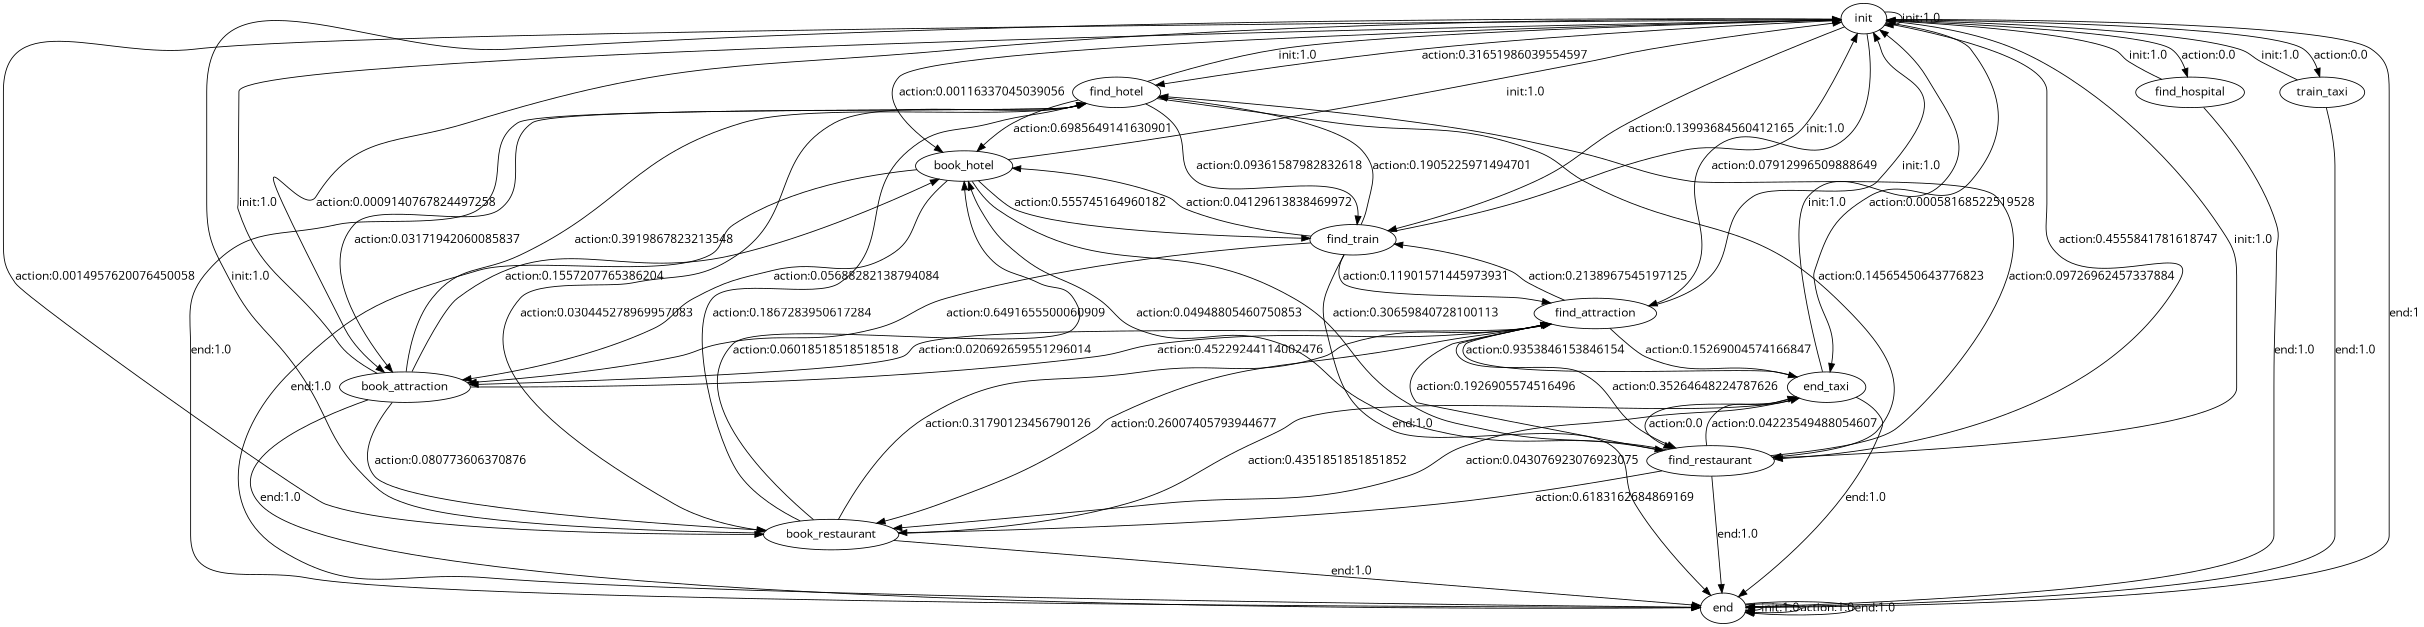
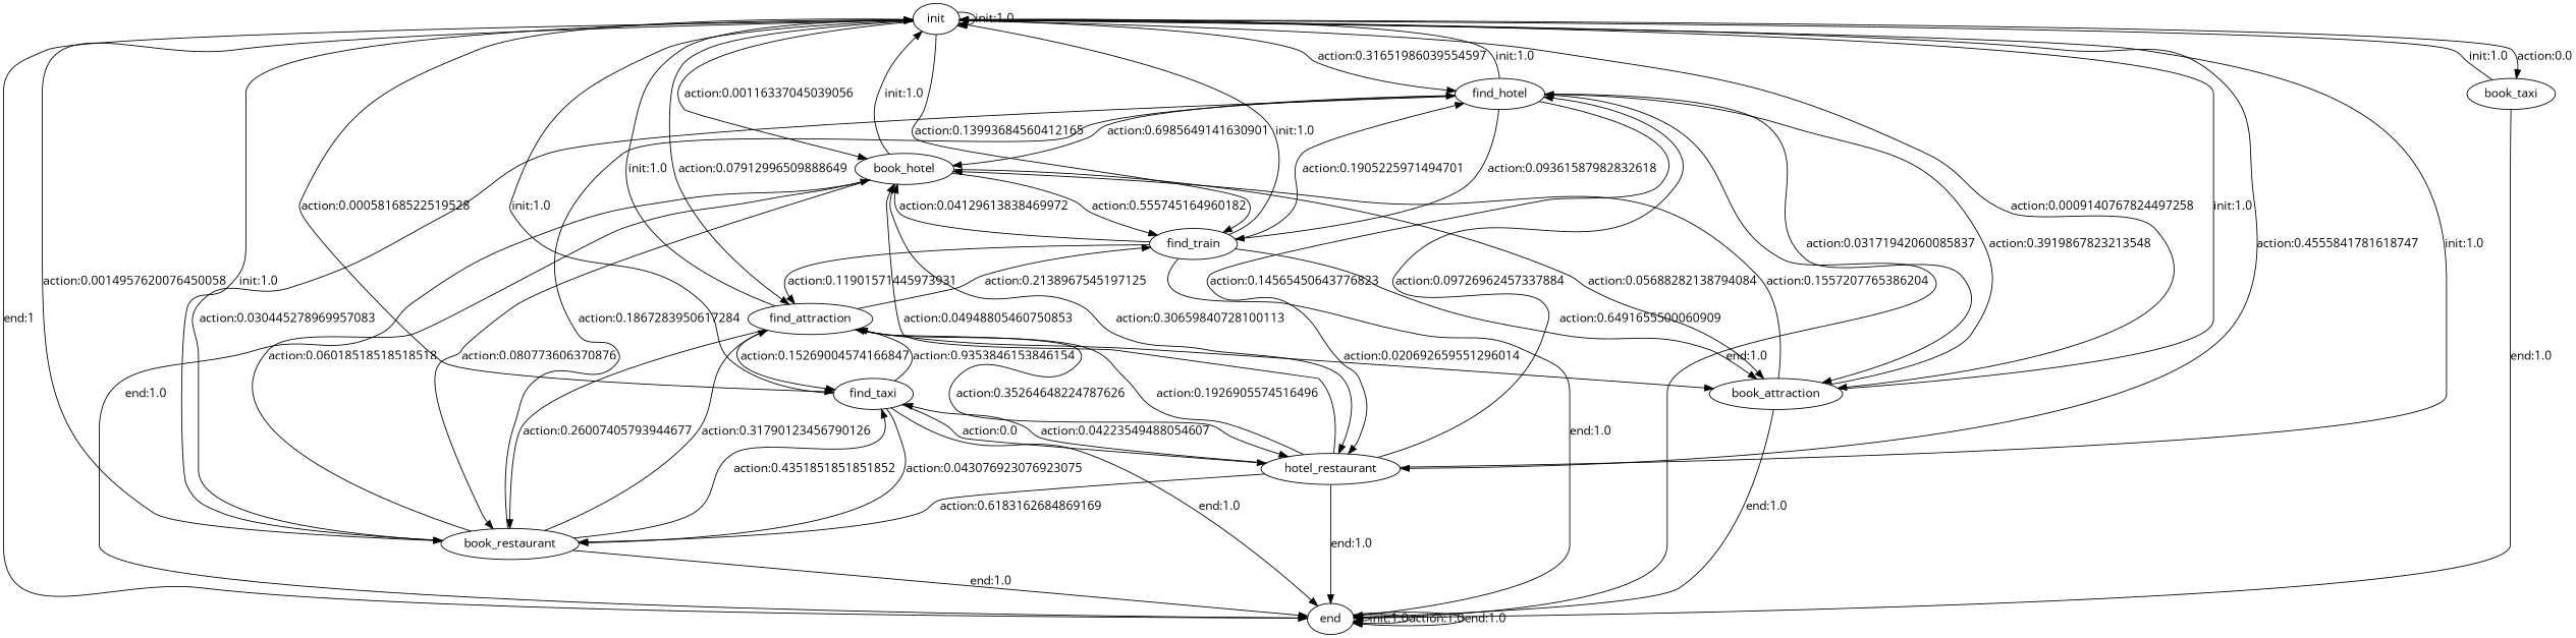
  digraph {
    fontname="Open Sans"
    node [fontname="Open Sans"]
    edge [fontname="Open Sans"]
    n1 [label=init]
    n2 [label=find_hotel]
    n3 [label=book_hotel]
    n4 [label=find_train]
    n5 [label=book_attraction]
    n6 [label=find_attraction]
-   n7 [label=find_restaurant]
+   n7 [label=hotel_restaurant]
    n8 [label=book_restaurant]
-   n9 [label=find_hospital]
-   n10 [label=train_taxi]
-   n11 [label=end_taxi]
+   n10 [label=book_taxi]
+   n11 [label=find_taxi]
    n12 [label=end]
    n1 -> n1 [label="init:1.0"]
    n1 -> n2 [label="action:0.31651986039554597"]
    n1 -> n3 [label="action:0.00116337045039056"]
    n1 -> n4 [label="action:0.13993684560412165"]
    n1 -> n5 [label="action:0.0009140767824497258"]
    n1 -> n6 [label="action:0.07912996509888649"]
    n1 -> n7 [label="action:0.4555841781618747"]
    n1 -> n8 [label="action:0.0014957620076450058"]
-   n1 -> n9 [label="action:0.0"]
    n1 -> n10 [label="action:0.0"]
    n1 -> n11 [label="action:0.00058168522519528"]
    n1 -> n12 [label="end:1"]
    n2 -> n1 [label="init:1.0"]
    n2 -> n3 [label="action:0.6985649141630901"]
    n2 -> n4 [label="action:0.09361587982832618"]
    n2 -> n5 [label="action:0.03171942060085837"]
    n2 -> n7 [label="action:0.14565450643776823"]
    n2 -> n8 [label="action:0.030445278969957083"]
    n2 -> n12 [label="end:1.0"]
    n3 -> n1 [label="init:1.0"]
    n3 -> n4 [label="action:0.555745164960182"]
    n3 -> n5 [label="action:0.05688282138794084"]
    n3 -> n7 [label="action:0.30659840728100113"]
-   n5 -> n8 [label="action:0.080773606370876"]
+   n3 -> n8 [label="action:0.080773606370876"]
    n3 -> n12 [label="end:1.0"]
    n4 -> n1 [label="init:1.0"]
    n4 -> n2 [label="action:0.1905225971494701"]
    n4 -> n3 [label="action:0.04129613838469972"]
    n4 -> n5 [label="action:0.6491655500060909"]
    n4 -> n6 [label="action:0.11901571445973931"]
    n4 -> n12 [label="end:1.0"]
    n5 -> n1 [label="init:1.0"]
    n5 -> n2 [label="action:0.3919867823213548"]
    n5 -> n3 [label="action:0.1557207765386204"]
-   n5 -> n6 [label="action:0.45229244114002476"]
    n5 -> n12 [label="end:1.0"]
    n6 -> n1 [label="init:1.0"]
    n6 -> n4 [label="action:0.2138967545197125"]
    n6 -> n5 [label="action:0.020692659551296014"]
    n6 -> n7 [label="action:0.35264648224787626"]
    n6 -> n8 [label="action:0.26007405793944677"]
    n6 -> n11 [label="action:0.15269004574166847"]
    n7 -> n1 [label="init:1.0"]
    n7 -> n2 [label="action:0.09726962457337884"]
    n7 -> n3 [label="action:0.04948805460750853"]
    n7 -> n6 [label="action:0.1926905574516496"]
    n7 -> n8 [label="action:0.6183162684869169"]
    n7 -> n11 [label="action:0.04223549488054607"]
    n7 -> n12 [label="end:1.0"]
    n8 -> n1 [label="init:1.0"]
    n8 -> n2 [label="action:0.1867283950617284"]
    n8 -> n3 [label="action:0.06018518518518518"]
    n8 -> n6 [label="action:0.31790123456790126"]
    n8 -> n11 [label="action:0.4351851851851852"]
    n8 -> n12 [label="end:1.0"]
-   n9 -> n1 [label="init:1.0"]
-   n9 -> n12 [label="end:1.0"]
    n10 -> n1 [label="init:1.0"]
    n10 -> n12 [label="end:1.0"]
    n11 -> n1 [label="init:1.0"]
    n11 -> n6 [label="action:0.9353846153846154"]
    n11 -> n7 [label="action:0.0"]
    n11 -> n8 [label="action:0.043076923076923075"]
    n11 -> n12 [label="end:1.0"]
    n12 -> n12 [label="init:1.0"]
    n12 -> n12 [label="action:1.0"]
    n12 -> n12 [label="end:1.0"]
  }
